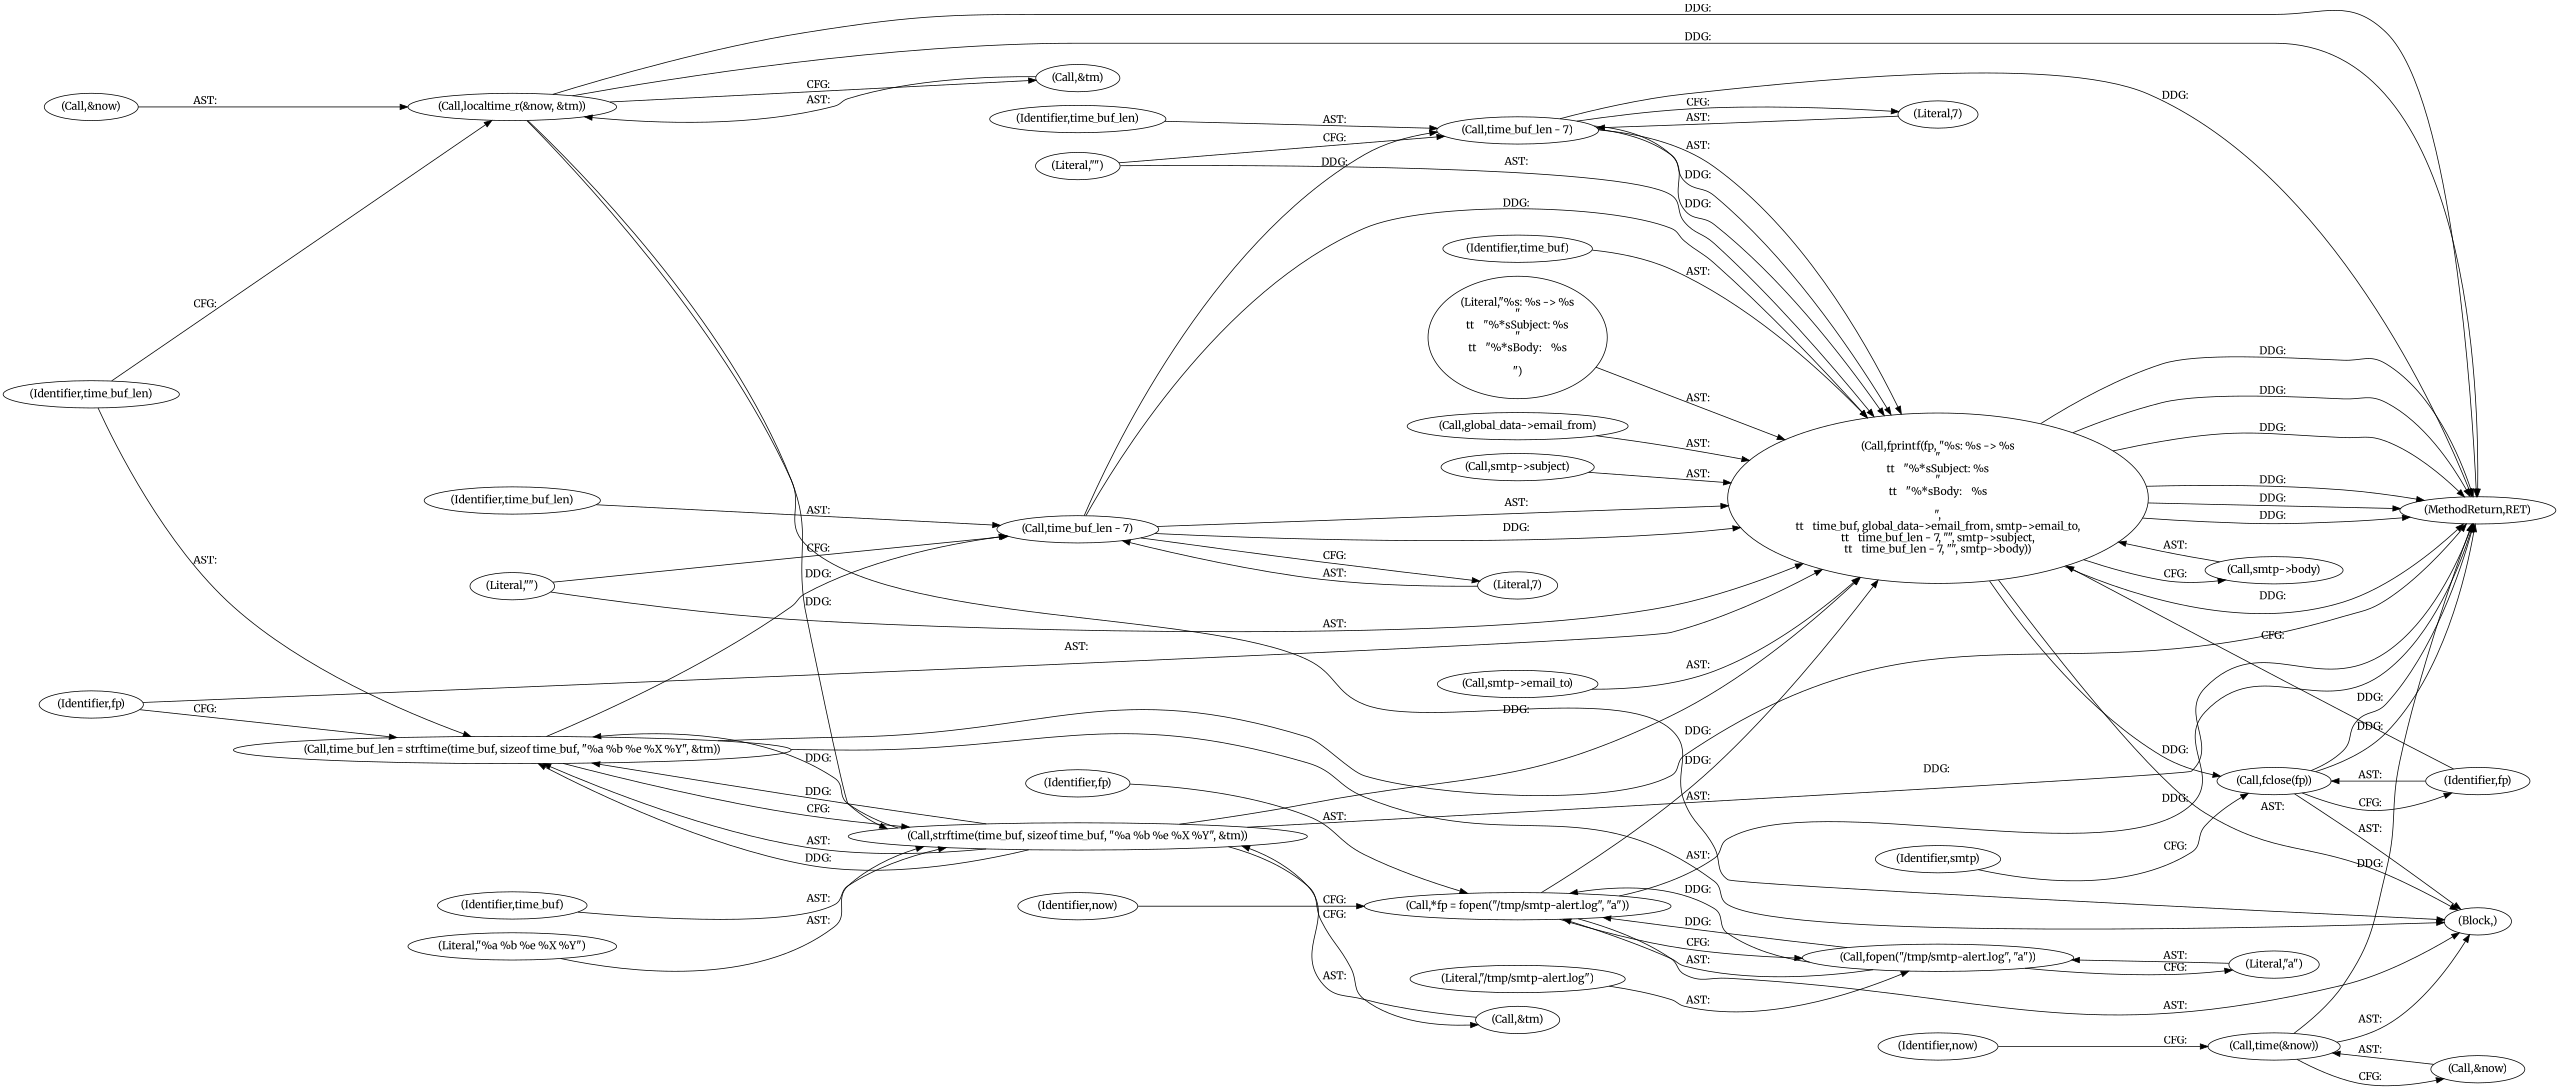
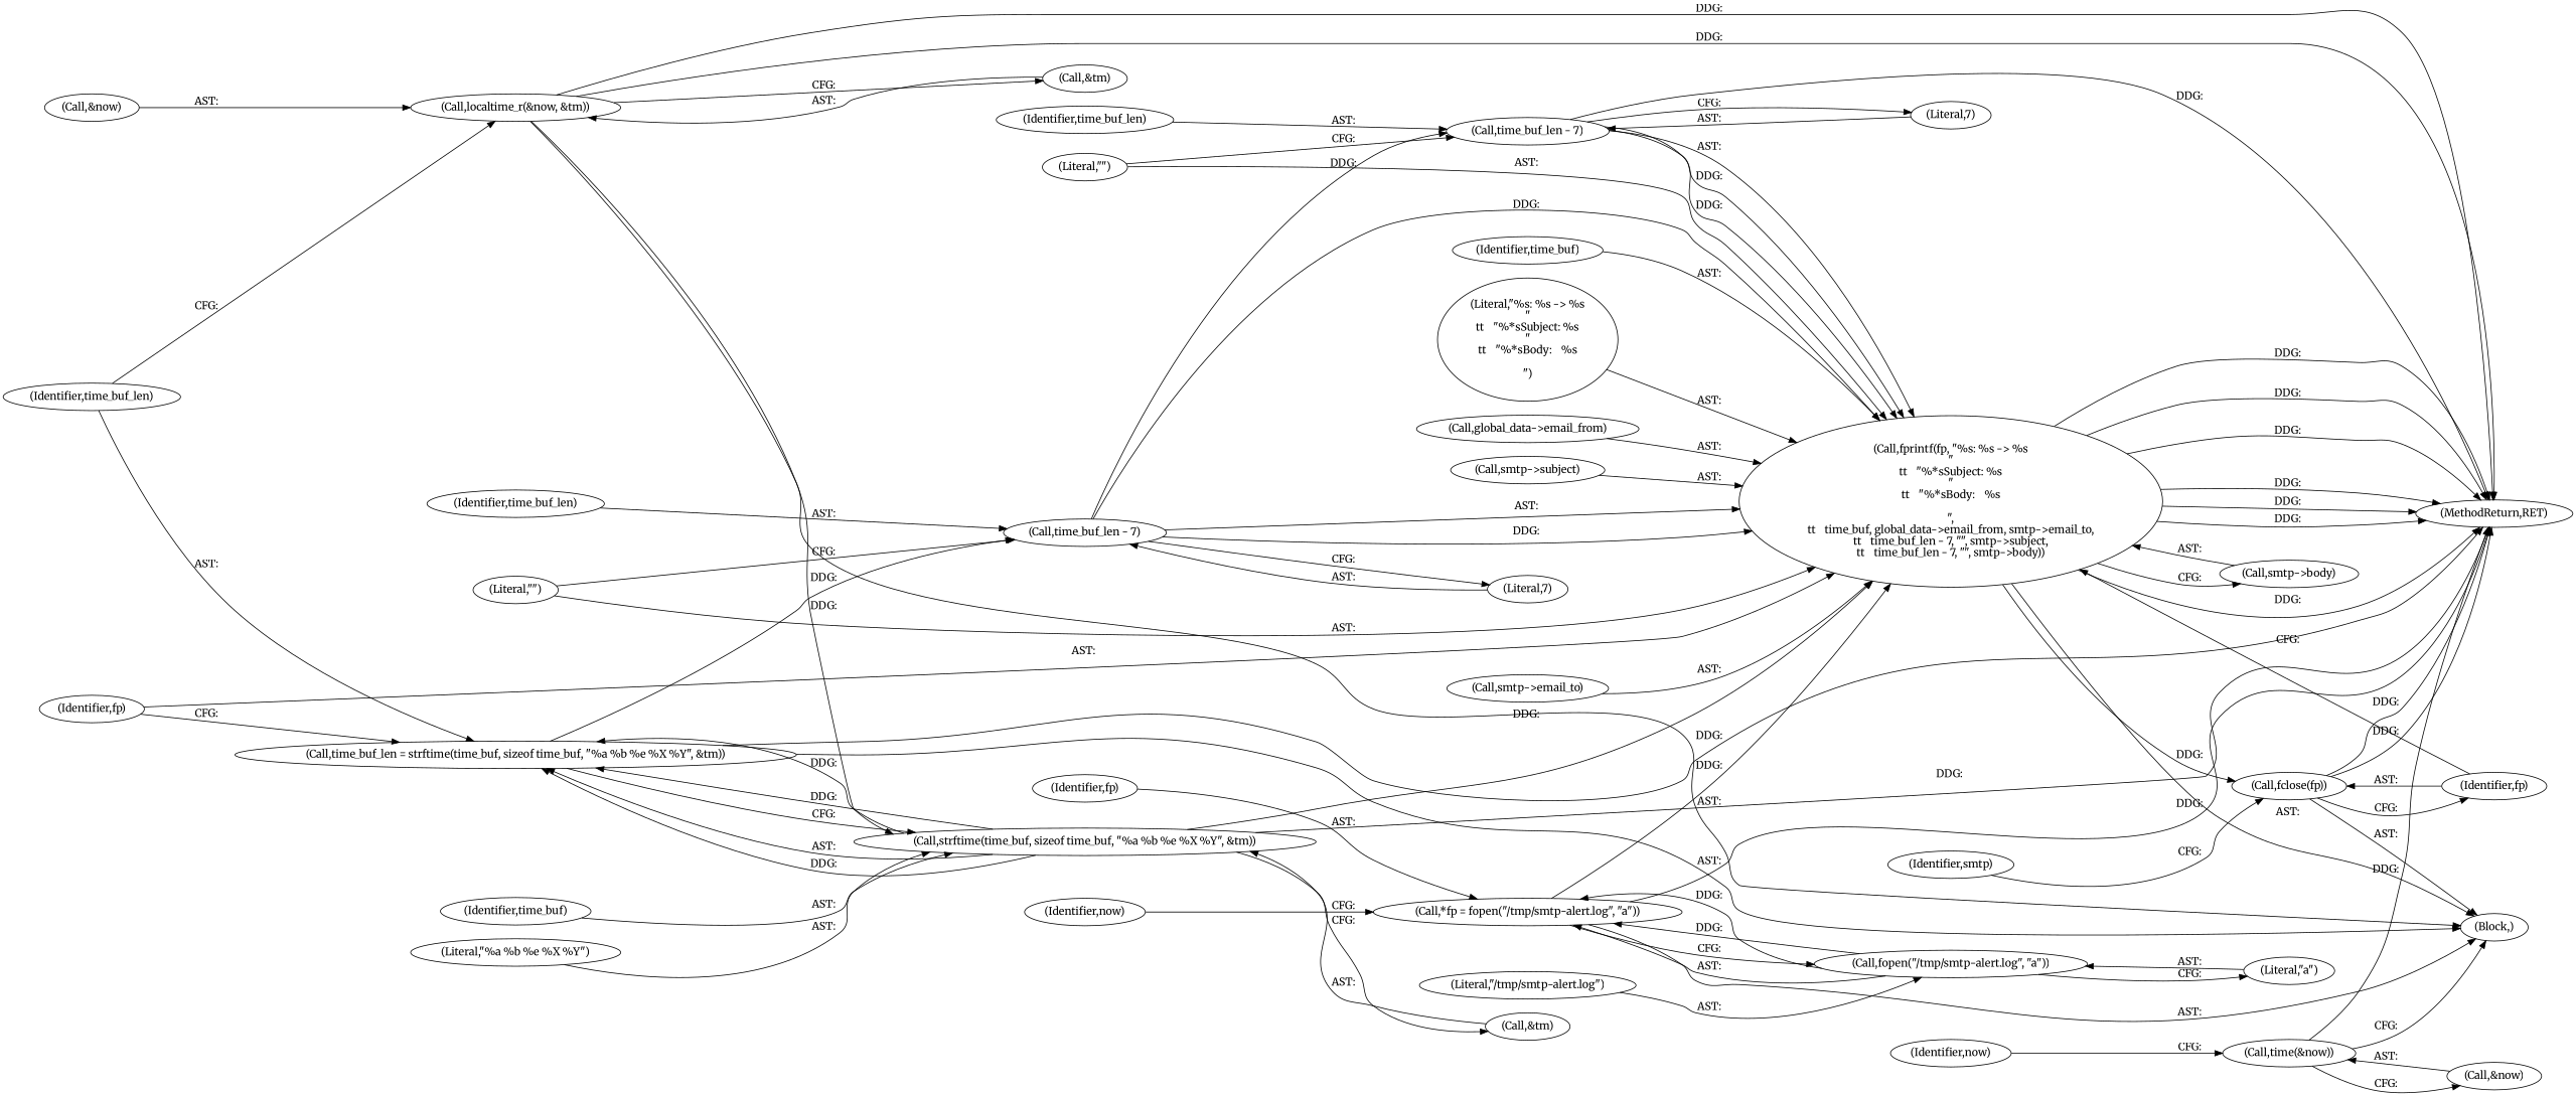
  digraph {
    fontname=Merriweather
    rankdir=LR
    node [fontname=Merriweather]
    edge [fontname=Merriweather]
    n1 [label="(Call,fprintf(fp, \"%s: %s -> %s\n\"\n\t\t    \"%*sSubject: %s\n\"\n\t\t    \"%*sBody:    %s\n\n\",\n\t\t    time_buf, global_data->email_from, smtp->email_to,\n\t\t    time_buf_len - 7, \"\", smtp->subject,\n\t\t    time_buf_len - 7, \"\", smtp->body))"]
    n2 [label="(Call,fclose(fp))"]
    n3 [label="(MethodReturn,RET)"]
    n4 [label="(Call,smtp->body)"]
    n5 [label="(Block,)"]
    n6 [label="(Identifier,fp)"]
    n7 [label="(Call,*fp = fopen(\"/tmp/smtp-alert.log\", \"a\"))"]
    n8 [label="(Call,fopen(\"/tmp/smtp-alert.log\", \"a\"))"]
    n9 [label="(Literal,\"a\")"]
    n10 [label="(Call,strftime(time_buf, sizeof time_buf, \"%a %b %e %X %Y\", &tm))"]
    n11 [label="(Call,time_buf_len = strftime(time_buf, sizeof time_buf, \"%a %b %e %X %Y\", &tm))"]
    n12 [label="(Call,&tm)"]
    n13 [label="(Call,time_buf_len - 7)"]
    n14 [label="(Call,localtime_r(&now, &tm))"]
    n15 [label="(Call,&tm)"]
    n16 [label="(Call,time(&now))"]
    n17 [label="(Call,&now)"]
    n18 [label="(Call,time_buf_len - 7)"]
    n19 [label="(Literal,7)"]
    n20 [label="(Literal,7)"]
    n21 [label="(Call,smtp->email_to)"]
    n22 [label="(Literal,\"/tmp/smtp-alert.log\")"]
    n23 [label="(Identifier,time_buf)"]
    n24 [label="(Identifier,fp)"]
    n25 [label="(Identifier,time_buf_len)"]
    n26 [label="(Identifier,time_buf)"]
    n27 [label="(Identifier,now)"]
    n28 [label="(Literal,\"%s: %s -> %s\n\"\n\t\t    \"%*sSubject: %s\n\"\n\t\t    \"%*sBody:    %s\n\n\")"]
    n29 [label="(Literal,\"%a %b %e %X %Y\")"]
    n30 [label="(Identifier,time_buf_len)"]
    n31 [label="(Identifier,now)"]
    n32 [label="(Identifier,smtp)"]
    n33 [label="(Identifier,fp)"]
    n34 [label="(Call,global_data->email_from)"]
    n35 [label="(Call,&now)"]
    n36 [label="(Literal,\"\")"]
    n37 [label="(Call,smtp->subject)"]
    n38 [label="(Literal,\"\")"]
    n39 [label="(Identifier,time_buf_len)"]
    n1 -> n2 [label="DDG: "]
    n1 -> n3 [label="DDG: "]
    n1 -> n3 [label="DDG: "]
    n1 -> n3 [label="DDG: "]
    n1 -> n3 [label="DDG: "]
    n1 -> n3 [label="DDG: "]
    n1 -> n3 [label="DDG: "]
    n1 -> n3 [label="DDG: "]
    n1 -> n4 [label="CFG: "]
    n1 -> n5 [label="AST: "]
    n2 -> n3 [label="DDG: "]
    n2 -> n3 [label="DDG: "]
    n2 -> n5 [label="AST: "]
    n2 -> n6 [label="CFG: "]
    n4 -> n1 [label="AST: "]
    n6 -> n1 [label="CFG: "]
    n6 -> n2 [label="AST: "]
    n7 -> n1 [label="DDG: "]
    n7 -> n3 [label="DDG: "]
    n7 -> n5 [label="AST: "]
    n7 -> n8 [label="CFG: "]
    n8 -> n7 [label="AST: "]
    n8 -> n7 [label="DDG: "]
    n8 -> n7 [label="DDG: "]
    n8 -> n9 [label="CFG: "]
    n9 -> n8 [label="AST: "]
    n10 -> n1 [label="DDG: "]
    n10 -> n3 [label="DDG: "]
    n10 -> n11 [label="AST: "]
    n10 -> n11 [label="DDG: "]
    n10 -> n11 [label="DDG: "]
    n10 -> n11 [label="DDG: "]
    n10 -> n12 [label="CFG: "]
    n11 -> n3 [label="DDG: "]
    n11 -> n5 [label="AST: "]
    n11 -> n10 [label="CFG: "]
    n11 -> n13 [label="DDG: "]
    n12 -> n10 [label="AST: "]
    n13 -> n1 [label="AST: "]
    n13 -> n1 [label="DDG: "]
    n13 -> n1 [label="DDG: "]
    n13 -> n18 [label="DDG: "]
    n13 -> n19 [label="CFG: "]
    n14 -> n3 [label="DDG: "]
    n14 -> n3 [label="DDG: "]
    n14 -> n5 [label="AST: "]
    n14 -> n10 [label="DDG: "]
    n14 -> n15 [label="CFG: "]
    n15 -> n14 [label="AST: "]
    n16 -> n3 [label="DDG: "]
-   n16 -> n5 [label="AST: "]
+   n16 -> n5 [label="CFG: "]
    n16 -> n17 [label="CFG: "]
    n17 -> n16 [label="AST: "]
    n18 -> n1 [label="AST: "]
    n18 -> n1 [label="DDG: "]
    n18 -> n1 [label="DDG: "]
    n18 -> n3 [label="DDG: "]
    n18 -> n20 [label="CFG: "]
    n19 -> n13 [label="AST: "]
    n20 -> n18 [label="AST: "]
    n21 -> n1 [label="AST: "]
    n22 -> n8 [label="AST: "]
    n23 -> n10 [label="AST: "]
    n24 -> n1 [label="AST: "]
    n24 -> n11 [label="CFG: "]
    n25 -> n11 [label="AST: "]
    n25 -> n14 [label="CFG: "]
    n26 -> n1 [label="AST: "]
    n27 -> n16 [label="CFG: "]
    n28 -> n1 [label="AST: "]
    n29 -> n10 [label="AST: "]
    n30 -> n13 [label="AST: "]
    n31 -> n7 [label="CFG: "]
    n32 -> n2 [label="CFG: "]
    n33 -> n7 [label="AST: "]
    n34 -> n1 [label="AST: "]
    n35 -> n14 [label="AST: "]
    n36 -> n1 [label="AST: "]
    n36 -> n13 [label="CFG: "]
    n37 -> n1 [label="AST: "]
    n38 -> n1 [label="AST: "]
    n38 -> n18 [label="CFG: "]
    n39 -> n18 [label="AST: "]
  }
